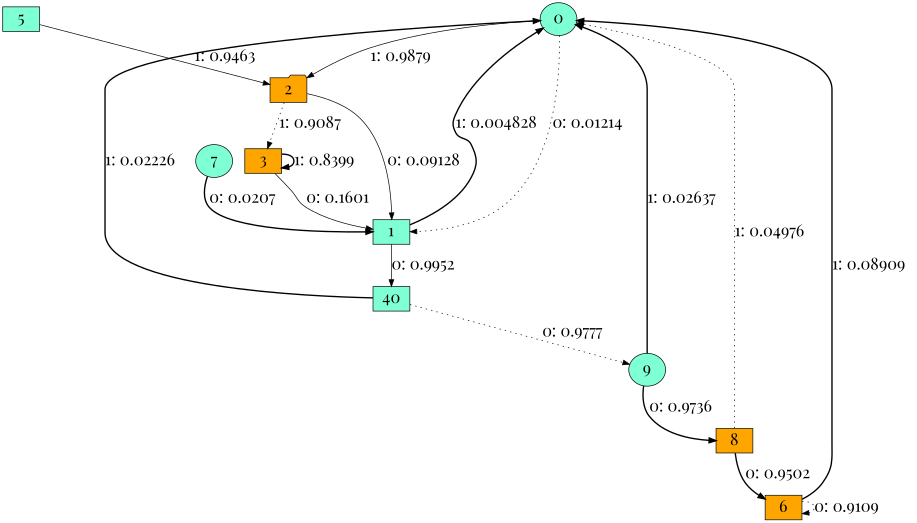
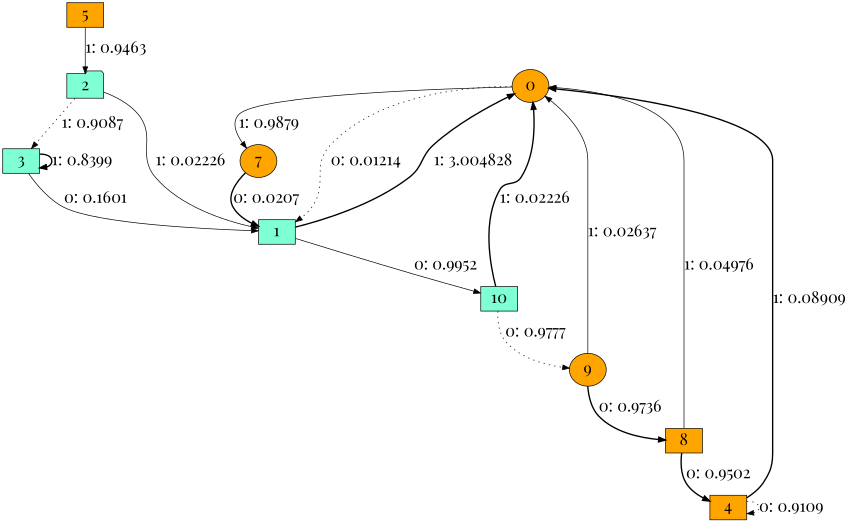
  digraph {
    fontname="Playfair Display"
    node [fillcolor=aquamarine fontname="Playfair Display" fontsize=24 shape=box style=filled]
    edge [fontname="Playfair Display" fontsize=24 style=bold]
-   0 [shape=ellipse]
+   0 [fillcolor=orange shape=ellipse]
    1
-   7 [shape=ellipse]
-   10 [label=40]
-   9 [shape=ellipse]
+   7 [fillcolor=orange shape=ellipse]
+   10
+   9 [fillcolor=orange shape=ellipse]
    8 [fillcolor=orange]
-   2 [fillcolor=orange shape=folder]
-   3 [fillcolor=orange]
-   4 [fillcolor=orange label=6]
-   5
+   2 [shape=folder]
+   3
+   4 [fillcolor=orange]
+   5 [fillcolor=orange]
    0 -> 1 [label="0: 0.01214  " style=dotted]
-   0 -> 2 [label="1: 0.9879   " style=solid]
-   1 -> 0 [label="1: 0.004828  "]
+   0 -> 7 [label="1: 0.9879   " style=solid]
+   1 -> 0 [label="1: 3.004828  "]
    1 -> 10 [label="0: 0.9952   " style=solid]
    7 -> 1 [label="0: 0.0207   "]
    10 -> 0 [label="1: 0.02226  "]
    10 -> 9 [label="0: 0.9777   " style=dotted]
-   9 -> 0 [label="1: 0.02637  "]
+   9 -> 0 [label="1: 0.02637  " style=solid]
    9 -> 8 [label="0: 0.9736   "]
-   8 -> 0 [label="1: 0.04976  " style=dotted]
+   8 -> 0 [label="1: 0.04976  " style=solid]
    8 -> 4 [label="0: 0.9502   "]
-   2 -> 1 [label="0: 0.09128  " style=solid]
+   2 -> 1 [label="1: 0.02226  " style=solid]
    2 -> 3 [label="1: 0.9087   " style=dotted]
    3 -> 1 [label="0: 0.1601   " style=solid]
    3 -> 3 [label="1: 0.8399   "]
    4 -> 0 [label="1: 0.08909  "]
    4 -> 4 [label="0: 0.9109   " style=dotted]
    5 -> 2 [label="1: 0.9463   " style=solid]
  }
